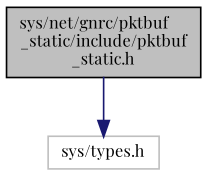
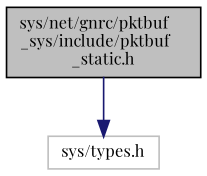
  digraph {
    fontname="Playfair Display"
    node [fontname="Playfair Display" fontsize=10 shape=record style=filled]
-   n1 [color=black fillcolor=grey75 fontcolor=black height=0.2 label="sys/net/gnrc/pktbuf\l_static/include/pktbuf\l_static.h" width=0.4]
+   n1 [color=black fillcolor=grey75 fontcolor=black height=0.2 label="sys/net/gnrc/pktbuf\l_sys/include/pktbuf\l_static.h" width=0.4]
    n2 [color=grey75 fillcolor=white height=0.2 label="sys/types.h" width=0.4]
    n1 -> n2 [color=midnightblue fontname="Playfair Display" fontsize=10 labelfontname=Helvetica labelfontsize=10 style=solid]
  }
